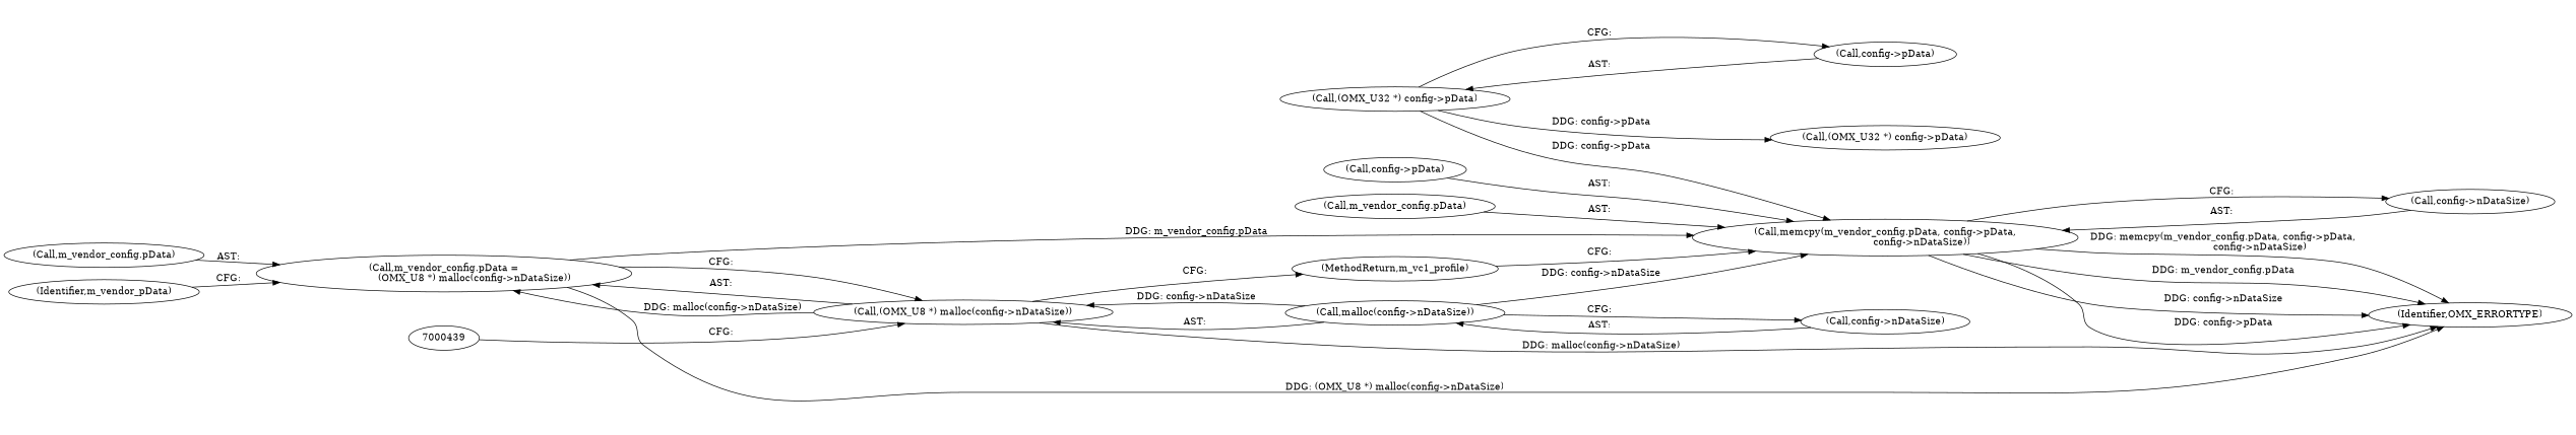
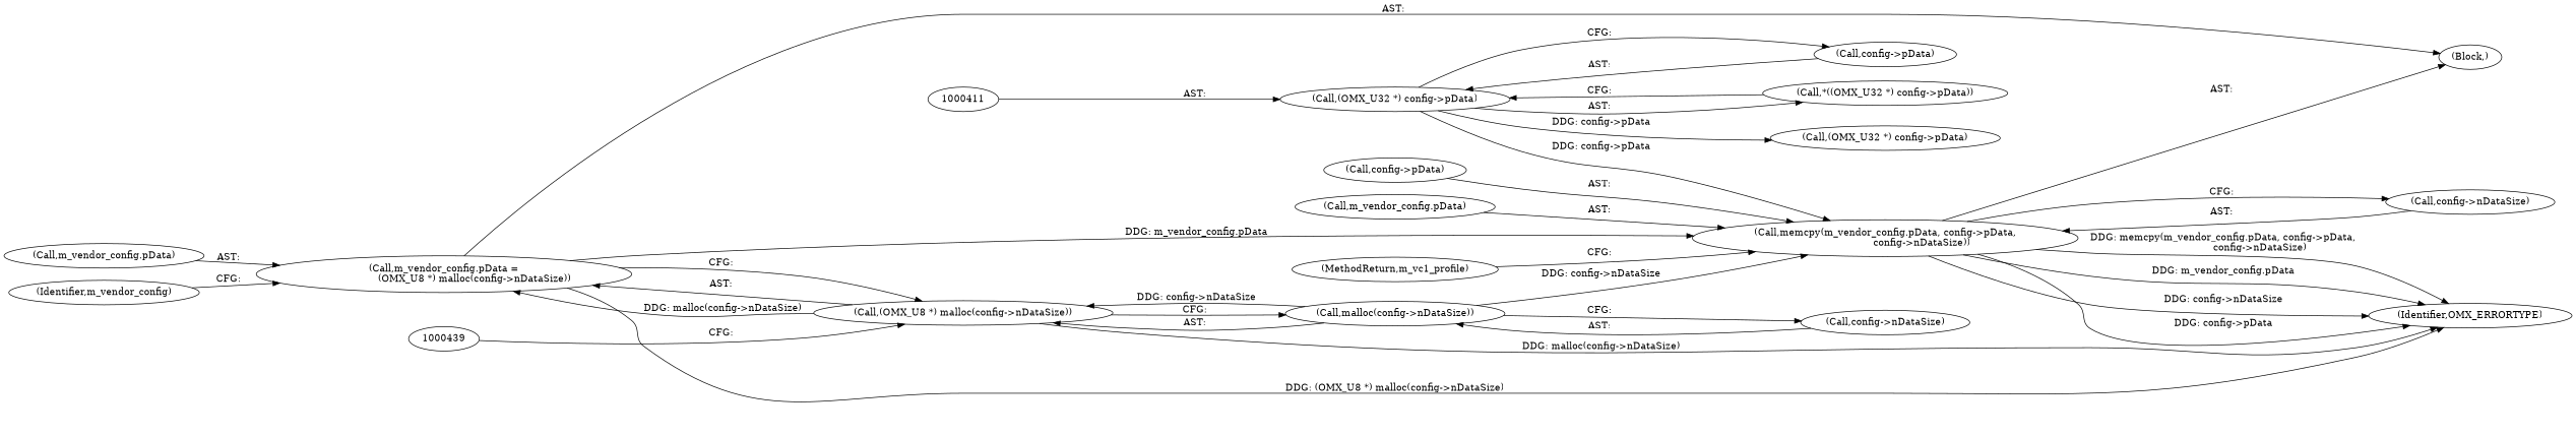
  digraph {
    fontname="DejaVu Serif"
    rankdir=LR
    node [fontname="DejaVu Serif"]
    edge [fontname="DejaVu Serif"]
    n1 [label="(Call,memcpy(m_vendor_config.pData, config->pData,\n                        config->nDataSize))"]
    n2 [label="(Call,config->nDataSize)"]
    n3 [label="(Identifier,OMX_ERRORTYPE)"]
+   n4 [label="(Block,)"]
    n5 [label="(Call,m_vendor_config.pData =\n                    (OMX_U8 *) malloc(config->nDataSize))"]
    n6 [label="(Call,(OMX_U8 *) malloc(config->nDataSize))"]
    n7 [label="(Call,malloc(config->nDataSize))"]
    n8 [label="(Call,config->nDataSize)"]
    n9 [label="(Call,(OMX_U32 *) config->pData)"]
+   n10 [label="(Call,*((OMX_U32 *) config->pData))"]
    n11 [label="(Call,config->pData)"]
    n12 [label="(Call,(OMX_U32 *) config->pData)"]
    n13 [label="(MethodReturn,m_vc1_profile)"]
    n14 [label="(Call,config->pData)"]
    n15 [label="(Call,m_vendor_config.pData)"]
-   n16 [label="(Identifier,m_vendor_pData)"]
+   n16 [label="(Identifier,m_vendor_config)"]
    n17 [label="(Call,m_vendor_config.pData)"]
-   1000439 [label=7000439]
+   1000439
+   1000411
    n1 -> n2 [label="CFG: "]
    n1 -> n3 [label="DDG: m_vendor_config.pData"]
    n1 -> n3 [label="DDG: config->nDataSize"]
    n1 -> n3 [label="DDG: config->pData"]
    n1 -> n3 [label="DDG: memcpy(m_vendor_config.pData, config->pData,\n                        config->nDataSize)"]
+   n1 -> n4 [label="AST: "]
    n2 -> n1 [label="AST: "]
    n5 -> n1 [label="DDG: m_vendor_config.pData"]
    n5 -> n3 [label="DDG: (OMX_U8 *) malloc(config->nDataSize)"]
+   n5 -> n4 [label="AST: "]
    n5 -> n6 [label="CFG: "]
    n6 -> n3 [label="DDG: malloc(config->nDataSize)"]
    n6 -> n5 [label="AST: "]
    n6 -> n5 [label="DDG: malloc(config->nDataSize)"]
-   n6 -> n13 [label="CFG: "]
+   n6 -> n7 [label="CFG: "]
    n7 -> n1 [label="DDG: config->nDataSize"]
    n7 -> n6 [label="AST: "]
    n7 -> n6 [label="DDG: config->nDataSize"]
    n7 -> n8 [label="CFG: "]
    n8 -> n7 [label="AST: "]
    n9 -> n1 [label="DDG: config->pData"]
+   n9 -> n10 [label="AST: "]
    n9 -> n11 [label="CFG: "]
    n9 -> n12 [label="DDG: config->pData"]
+   n10 -> n9 [label="CFG: "]
    n11 -> n9 [label="AST: "]
    n13 -> n1 [label="CFG: "]
    n14 -> n1 [label="AST: "]
    n15 -> n5 [label="AST: "]
    n16 -> n5 [label="CFG: "]
    n17 -> n1 [label="AST: "]
    1000439 -> n6 [label="CFG: "]
+   1000411 -> n9 [label="AST: "]
  }
